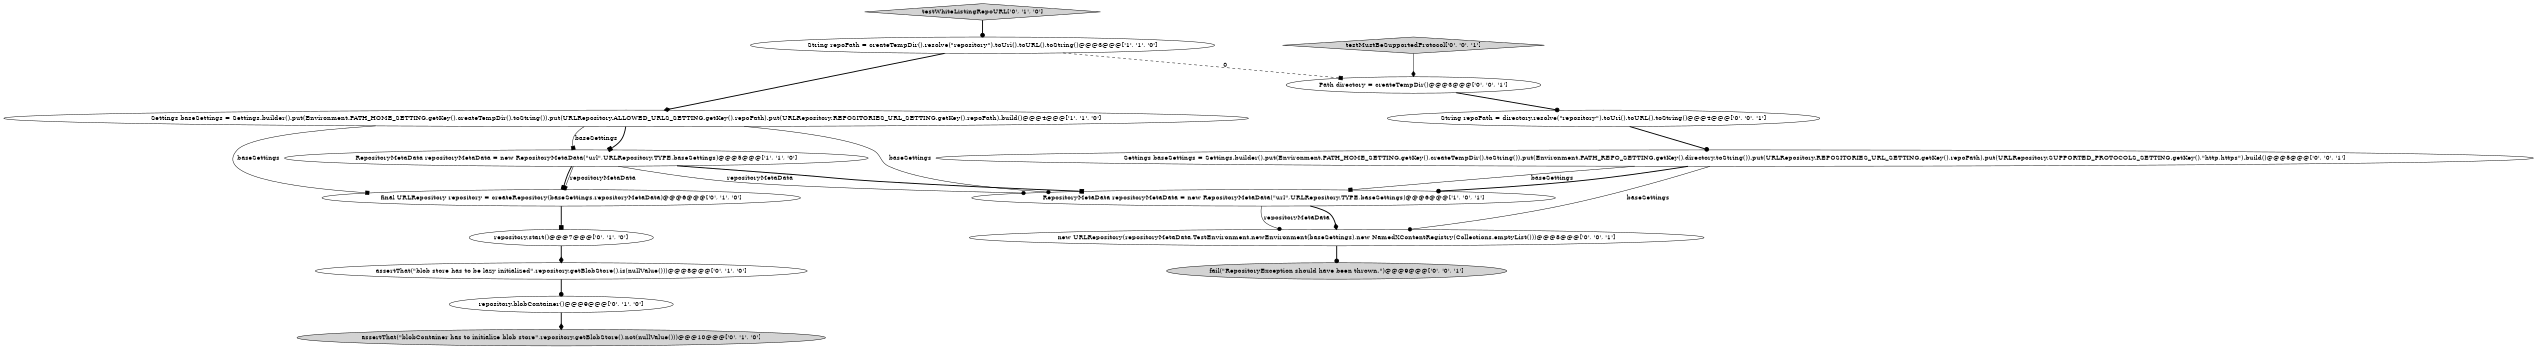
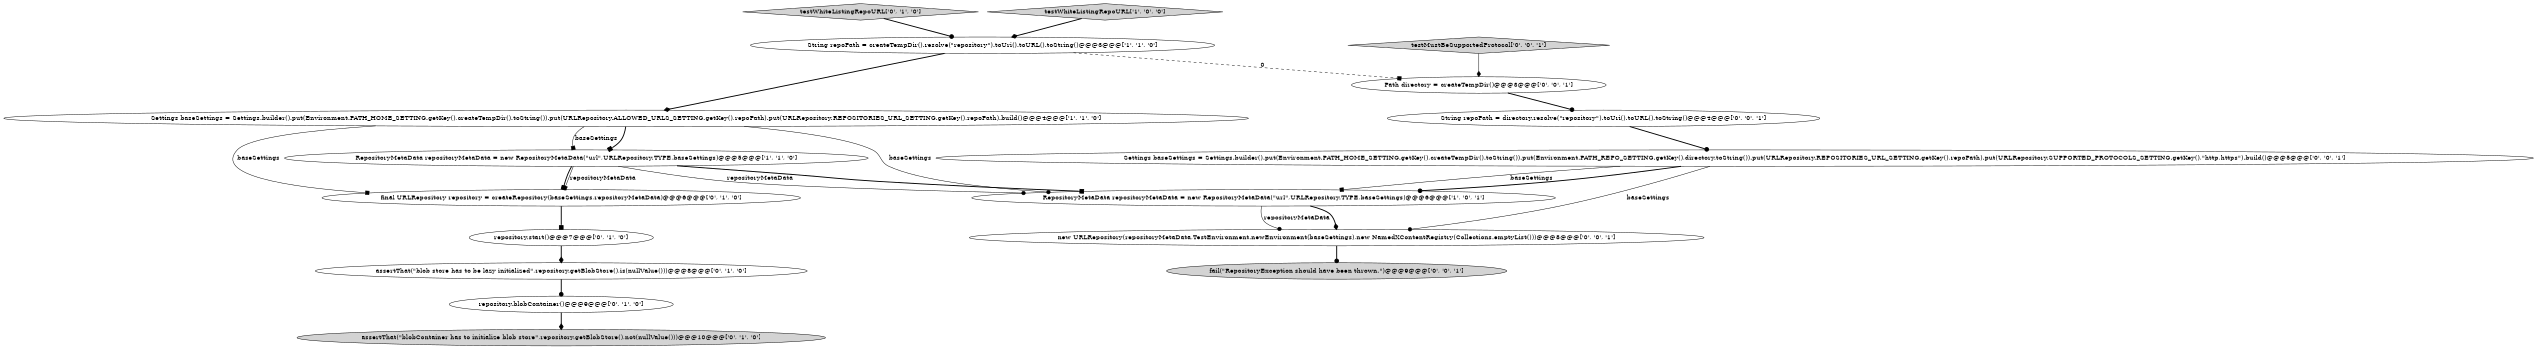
  digraph {
    node [fillcolor=white shape=ellipse style=filled]
    edge [arrowhead=dot style=bold]
    n1 [fillcolor=lightgray label="testWhiteListingRepoURL['0', '1', '0']" shape=diamond]
    n2 [label="String repoPath = createTempDir().resolve(\"repository\").toUri().toURL().toString()@@@3@@@['1', '1', '0']"]
    n3 [label="Settings baseSettings = Settings.builder().put(Environment.PATH_HOME_SETTING.getKey(),createTempDir().toString()).put(URLRepository.ALLOWED_URLS_SETTING.getKey(),repoPath).put(URLRepository.REPOSITORIES_URL_SETTING.getKey(),repoPath).build()@@@4@@@['1', '1', '0']"]
    n4 [label="Path directory = createTempDir()@@@3@@@['0', '0', '1']"]
    n5 [fillcolor=lightgray label="fail(\"RepositoryException should have been thrown.\")@@@9@@@['0', '0', '1']"]
    n6 [label="RepositoryMetaData repositoryMetaData = new RepositoryMetaData(\"url\",URLRepository.TYPE,baseSettings)@@@5@@@['1', '1', '0']"]
    n7 [label="final URLRepository repository = createRepository(baseSettings,repositoryMetaData)@@@6@@@['0', '1', '0']"]
    n8 [label="RepositoryMetaData repositoryMetaData = new RepositoryMetaData(\"url\",URLRepository.TYPE,baseSettings)@@@6@@@['1', '0', '1']"]
    n9 [label="repository.start()@@@7@@@['0', '1', '0']"]
    n10 [label="new URLRepository(repositoryMetaData,TestEnvironment.newEnvironment(baseSettings),new NamedXContentRegistry(Collections.emptyList()))@@@8@@@['0', '0', '1']"]
    n11 [label="assertThat(\"blob store has to be lazy initialized\",repository.getBlobStore(),is(nullValue()))@@@8@@@['0', '1', '0']"]
    n12 [label="String repoPath = directory.resolve(\"repository\").toUri().toURL().toString()@@@4@@@['0', '0', '1']"]
    n13 [label="Settings baseSettings = Settings.builder().put(Environment.PATH_HOME_SETTING.getKey(),createTempDir().toString()).put(Environment.PATH_REPO_SETTING.getKey(),directory.toString()).put(URLRepository.REPOSITORIES_URL_SETTING.getKey(),repoPath).put(URLRepository.SUPPORTED_PROTOCOLS_SETTING.getKey(),\"http,https\").build()@@@5@@@['0', '0', '1']"]
+   n14 [fillcolor=lightgray label="testWhiteListingRepoURL['1', '0', '0']" shape=diamond]
    n15 [fillcolor=lightgray label="assertThat(\"blobContainer has to initialize blob store\",repository.getBlobStore(),not(nullValue()))@@@10@@@['0', '1', '0']"]
    n16 [label="repository.blobContainer()@@@9@@@['0', '1', '0']"]
    n17 [fillcolor=lightgray label="testMustBeSupportedProtocol['0', '0', '1']" shape=diamond]
    n1 -> n2
    n2 -> n3 [arrowhead=diamond]
    n2 -> n4 [arrowhead=box label=0 style=dashed]
    n3 -> n6 [arrowhead=box]
    n3 -> n6 [arrowhead=box label=baseSettings style=solid]
    n3 -> n7 [arrowhead=box label=baseSettings style=solid]
    n3 -> n8 [label=baseSettings style=solid]
    n4 -> n12
    n6 -> n7 [arrowhead=box label=repositoryMetaData style=solid]
    n6 -> n7 [arrowhead=box]
    n6 -> n8 [label=repositoryMetaData style=solid]
    n6 -> n8 [arrowhead=box]
    n7 -> n9 [arrowhead=box]
    n8 -> n10 [label=repositoryMetaData style=solid]
    n8 -> n10 [arrowhead=diamond]
    n9 -> n11 [arrowhead=diamond]
    n10 -> n5
    n11 -> n16
    n12 -> n13
    n13 -> n8 [arrowhead=box label=baseSettings style=solid]
    n13 -> n8
    n13 -> n10 [label=baseSettings style=solid]
+   n14 -> n2 [arrowhead=diamond]
    n16 -> n15 [arrowhead=diamond]
    n17 -> n4 [arrowhead=diamond style=solid]
  }
